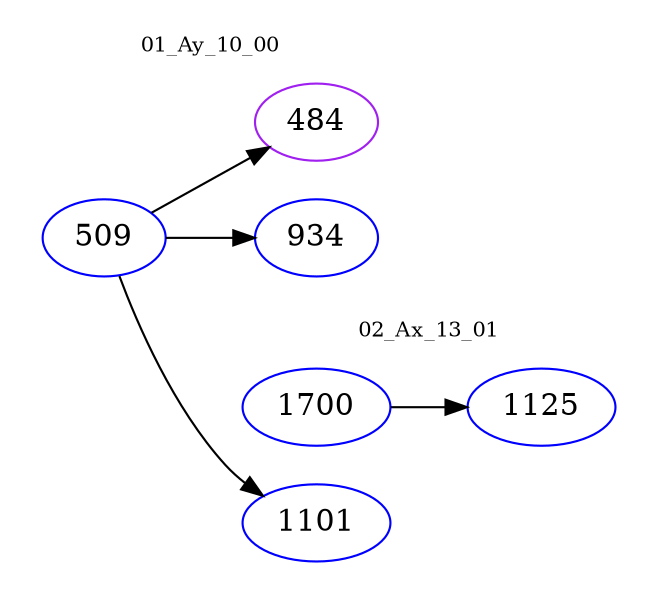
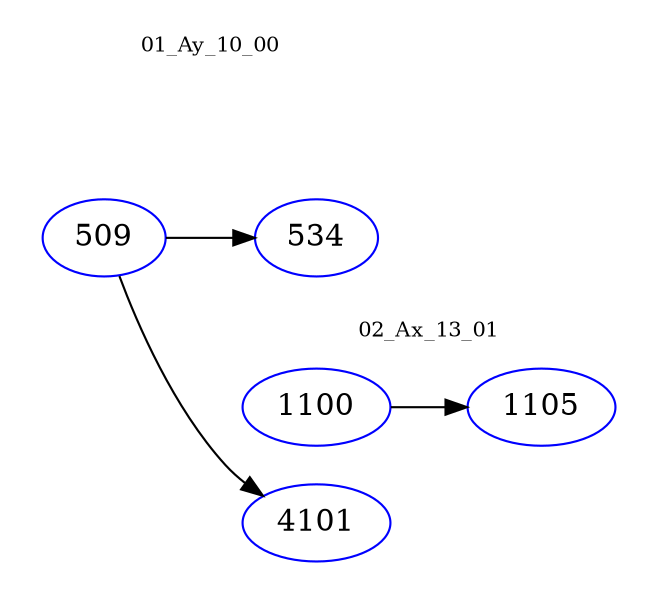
  digraph {
    rankdir=LR
    node [color=blue]
    edge [color=black]
-   n1 [label=1700]
-   n2 [label=1101]
-   n3 [label=1125]
+   n1 [label=1100]
+   n2 [label=4101]
+   n3 [label=1105]
    n4 [label=509]
-   n5 [label=934]
-   n6 [color=purple label=484]
+   n5 [label=534]
    subgraph cluster_1 {
      color=white
      fontsize=10
      label="02_Ax_13_01"
      n1
      n2
      n3
    }
    subgraph cluster_2 {
      color=white
      fontsize=10
      label="01_Ay_10_00"
      n4
      n5
-     n6
    }
    n1 -> n3
    n4 -> n2
    n4 -> n5
-   n4 -> n6
  }
